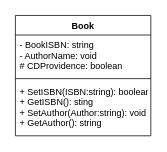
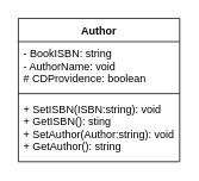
  <mxCell id="0" />
  <mxCell id="1" parent="0" />
- <mxCell id="2" value="Book" style="swimlane;fontStyle=1;align=center;verticalAlign=top;childLayout=stackLayout;horizontal=1;startSize=26;horizontalStack=0;resizeParent=1;resizeParentMax=0;resizeLast=0;collapsible=1;marginBottom=0;" vertex="1" parent="1"><mxGeometry x="20" y="20" width="180" height="160" as="geometry" /></mxCell>
+ <mxCell id="2" value="Author" style="swimlane;fontStyle=1;align=center;verticalAlign=top;childLayout=stackLayout;horizontal=1;startSize=26;horizontalStack=0;resizeParent=1;resizeParentMax=0;resizeLast=0;collapsible=1;marginBottom=0;" vertex="1" parent="1"><mxGeometry x="20" y="20" width="180" height="160" as="geometry" /></mxCell>
  <mxCell id="3" value="- BookISBN: string&#10;- AuthorName: void&#10;# CDProvidence: boolean" style="text;strokeColor=none;fillColor=none;align=left;verticalAlign=top;spacingLeft=4;spacingRight=4;overflow=hidden;rotatable=0;points=[[0,0.5],[1,0.5]];portConstraint=eastwest;" vertex="1" parent="2"><mxGeometry y="26" width="180" height="54" as="geometry" /></mxCell>
  <mxCell id="4" value="" style="line;strokeWidth=1;fillColor=none;align=left;verticalAlign=middle;spacingTop=-1;spacingLeft=3;spacingRight=3;rotatable=0;labelPosition=right;points=[];portConstraint=eastwest;" vertex="1" parent="2"><mxGeometry y="80" width="180" height="8" as="geometry" /></mxCell>
- <mxCell id="5" value="+ SetISBN(ISBN:string): boolean&#10;+ GetISBN(): sting&#10;+ SetAuthor(Author:string): void&#10;+ GetAuthor(): string" style="text;strokeColor=none;fillColor=none;align=left;verticalAlign=top;spacingLeft=4;spacingRight=4;overflow=hidden;rotatable=0;points=[[0,0.5],[1,0.5]];portConstraint=eastwest;" vertex="1" parent="2"><mxGeometry y="88" width="180" height="72" as="geometry" /></mxCell>
+ <mxCell id="5" value="+ SetISBN(ISBN:string): void&#10;+ GetISBN(): sting&#10;+ SetAuthor(Author:string): void&#10;+ GetAuthor(): string" style="text;strokeColor=none;fillColor=none;align=left;verticalAlign=top;spacingLeft=4;spacingRight=4;overflow=hidden;rotatable=0;points=[[0,0.5],[1,0.5]];portConstraint=eastwest;" vertex="1" parent="2"><mxGeometry y="88" width="180" height="72" as="geometry" /></mxCell>
